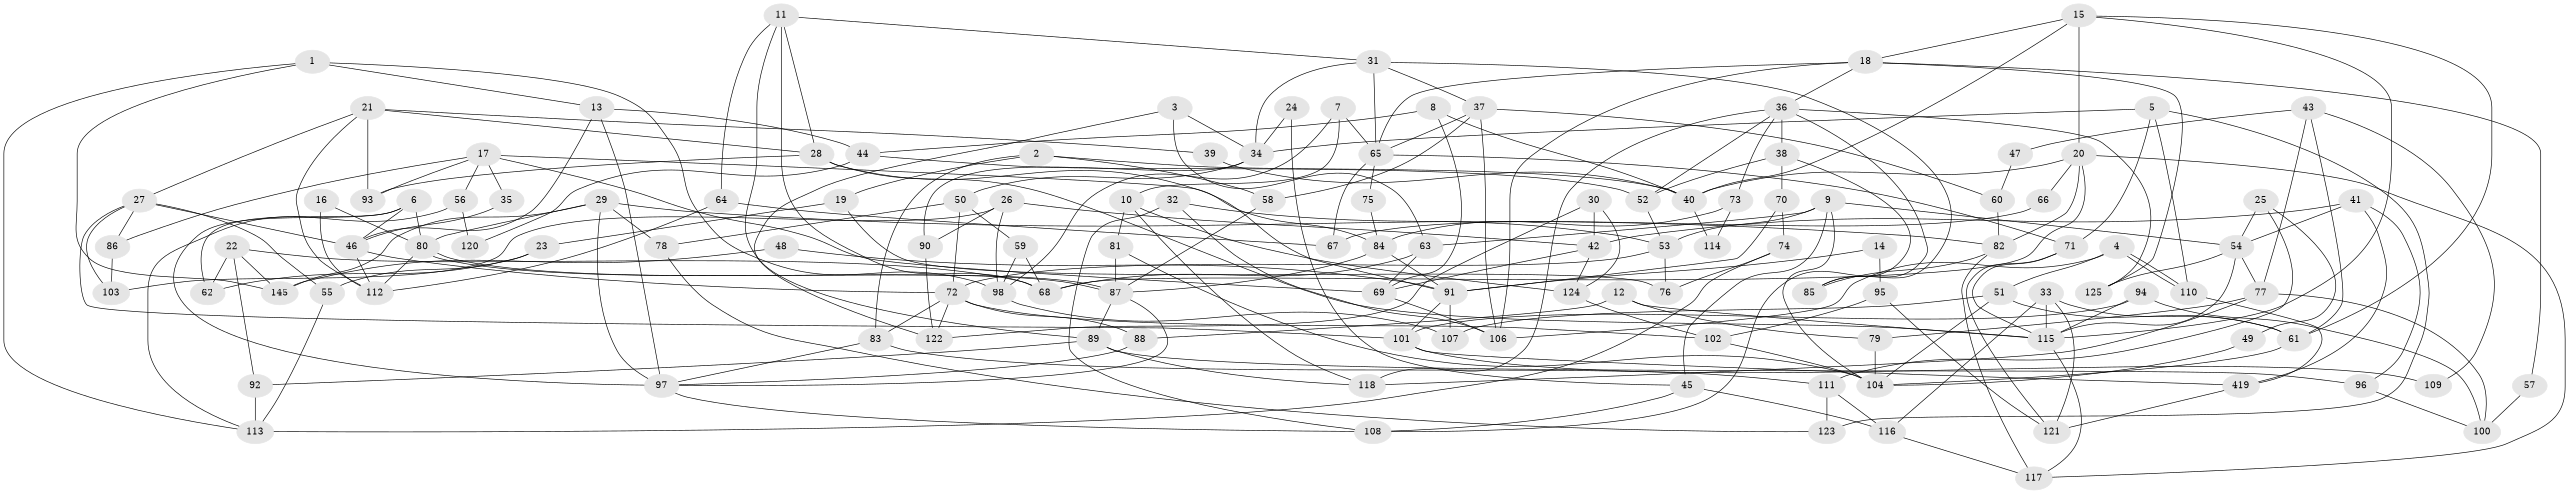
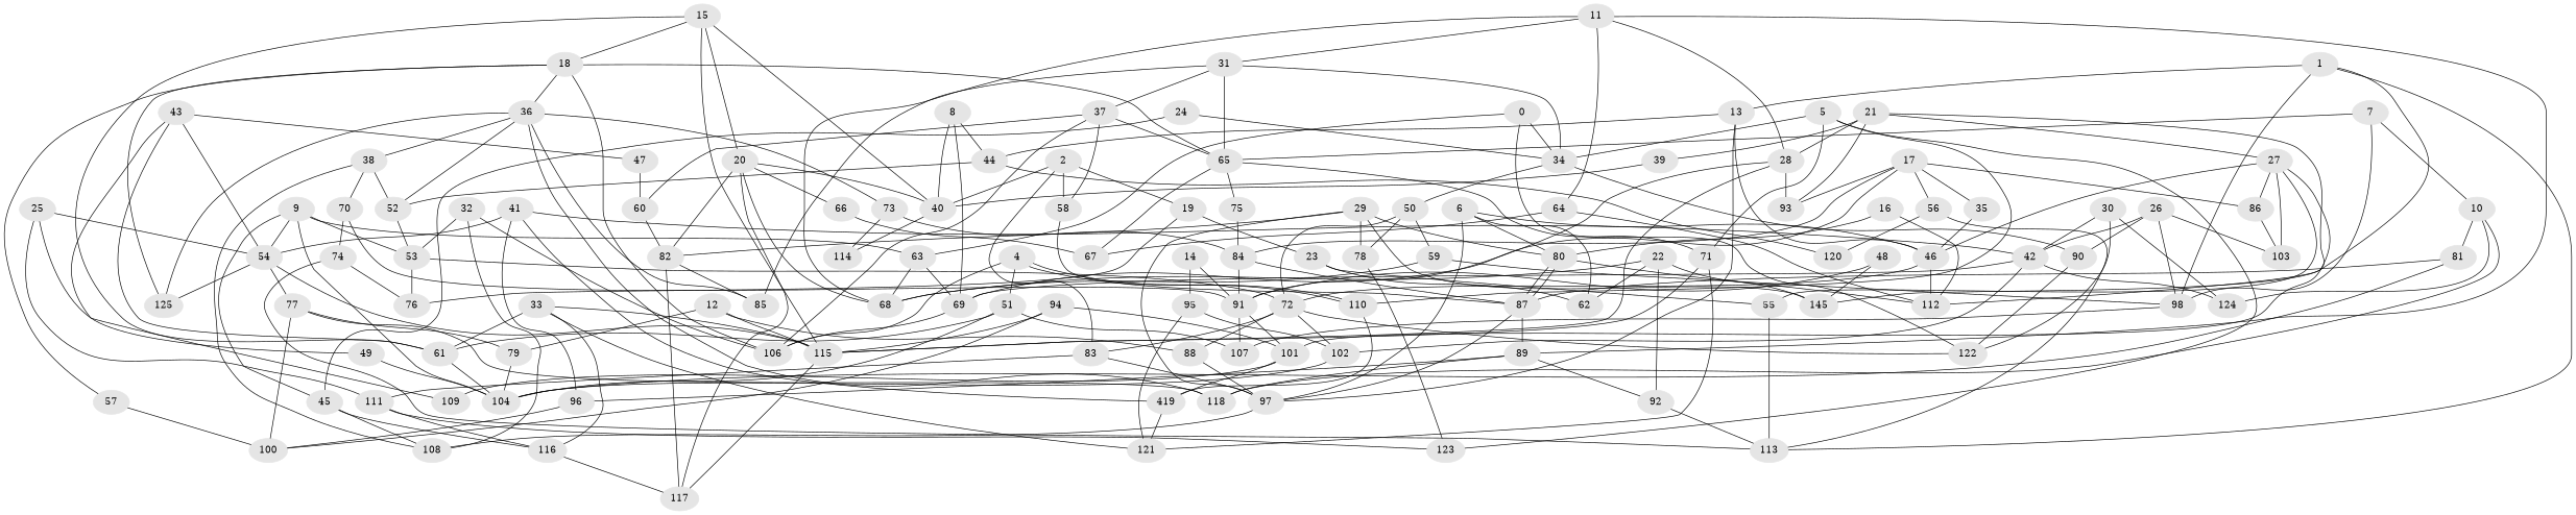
  graph {
    node [color=gray90 style=filled]
    1
    13
    98
    n4 [label=145]
    113
    46
    97
    44
    107
    2
    19
    40
    58
    83
    23
    76
    114
    87
    111
-   3
+   3 [label=0]
    34
    63
    122
    90
    50
    69
    68
    4
    51
    106
    110
    104
    61
    n34 [label=419]
    5
    71
    123
    115
    121
    6
    62
    80
    112
    72
    108
    7
    10
    65
    81
    118
    124
    67
    75
    8
    52
    120
    9
    45
    53
    54
    116
    125
    77
    11
    28
    31
    64
    89
    91
    93
    37
    85
    92
    96
    12
    79
    88
    117
    14
    95
    101
    102
    15
    18
    20
    36
    57
    66
    82
    16
    17
    35
    56
    84
    86
    103
    38
    73
    100
    55
    21
    27
    39
    22
    24
    25
    49
    26
    42
    109
    29
    78
    30
    60
    32
    33
    59
    70
    74
    41
    43
    47
    48
    94
    1 -- 13
    1 -- 98
    1 -- n4
    1 -- 113
    13 -- 46
    13 -- 97
    13 -- 44
    98 -- 107
    46 -- 112
    46 -- 72
    97 -- 108
    44 -- 52
    44 -- 120
    2 -- 19
    2 -- 40
    2 -- 58
    2 -- 83
    19 -- 23
    19 -- 76
    40 -- 114
    58 -- 87
    83 -- 97
    83 -- 111
    23 -- 62
    23 -- 55
    87 -- 97
    87 -- 89
    111 -- 123
    111 -- 116
    3 -- 34
    3 -- 63
    3 -- 122
    34 -- 90
    34 -- 50
    63 -- 69
    63 -- 68
    90 -- 122
    50 -- 72
    50 -- 78
    50 -- 59
    69 -- 106
    4 -- 51
    4 -- 106
    4 -- 110
    4 -- 110
    51 -- 107
    51 -- 104
    51 -- 61
    110 -- n34
    61 -- 104
    n34 -- 121
    5 -- 34
    5 -- 110
    5 -- 71
    5 -- 123
    71 -- 115
    71 -- 121
    115 -- 117
    6 -- 46
    6 -- 97
    6 -- 62
    6 -- 80
    80 -- 87
    80 -- 87
    80 -- 112
    72 -- 83
    72 -- 122
    72 -- 88
    72 -- 102
    7 -- 98
    7 -- 10
    7 -- 65
    10 -- 81
    10 -- 118
    10 -- 124
    65 -- 71
    65 -- 67
    65 -- 75
    81 -- 87
    81 -- 104
    75 -- 84
    8 -- 44
    8 -- 40
    8 -- 69
    52 -- 53
    9 -- 63
    9 -- 104
    9 -- 45
    9 -- 53
    9 -- 54
    45 -- 108
    45 -- 116
    53 -- 76
    53 -- 72
    54 -- 115
    54 -- 125
    54 -- 77
    116 -- 117
    77 -- 118
    77 -- 79
    77 -- 100
    11 -- 68
    11 -- 28
    11 -- 31
    11 -- 64
    11 -- 89
    28 -- 115
    28 -- 91
    28 -- 93
    31 -- 34
    31 -- 65
    31 -- 37
    31 -- 85
    64 -- 112
    64 -- 67
    89 -- 118
    89 -- 92
    89 -- 96
    91 -- 107
    91 -- 101
    37 -- 58
    37 -- 106
    37 -- 65
    37 -- 60
    92 -- 113
    96 -- 100
    12 -- 115
    12 -- 79
    12 -- 88
    79 -- 104
    88 -- 97
    14 -- 91
    14 -- 95
    95 -- 121
    95 -- 102
    101 -- n34
    101 -- 109
    102 -- 104
    15 -- 40
    15 -- 61
    15 -- 115
    15 -- 18
    15 -- 20
    18 -- 106
    18 -- 65
    18 -- 125
    18 -- 36
    18 -- 57
    20 -- 40
    20 -- 68
    20 -- 117
    20 -- 66
    20 -- 82
    36 -- 118
    36 -- 52
    36 -- 125
    36 -- 85
    36 -- 38
    36 -- 73
    57 -- 100
    66 -- 67
    82 -- 85
    82 -- 117
    16 -- 80
    16 -- 112
    17 -- 69
    17 -- 93
    17 -- 35
    17 -- 56
    17 -- 84
    17 -- 86
    35 -- 46
    56 -- 113
    56 -- 120
    84 -- 87
    84 -- 91
    86 -- 103
    38 -- 108
    38 -- 52
    38 -- 70
    73 -- 114
    73 -- 84
    55 -- 113
    21 -- 112
    21 -- 28
    21 -- 93
    21 -- 27
    21 -- 39
    27 -- 46
    27 -- 101
    27 -- 86
    27 -- 103
    27 -- 55
    39 -- 40
    22 -- n4
    22 -- 68
    22 -- 62
    22 -- 92
    24 -- 34
    24 -- 45
    25 -- 111
    25 -- 54
    25 -- 49
    49 -- 104
    26 -- 98
    26 -- 90
    26 -- 103
    26 -- 42
    42 -- 69
    42 -- 124
-   124 -- 102
+   42 -- 102
    29 -- n4
    29 -- 97
    29 -- 80
    29 -- 82
    29 -- 78
    78 -- 123
    30 -- 122
    30 -- 124
    30 -- 42
    60 -- 82
    32 -- 106
    32 -- 108
    32 -- 53
    33 -- 61
    33 -- 115
    33 -- 121
    33 -- 116
    59 -- 98
    59 -- 68
    70 -- 91
    70 -- 74
    74 -- 113
    74 -- 76
    41 -- n34
    41 -- 54
    41 -- 96
    41 -- 42
    43 -- 61
-   43 -- 77
+   43 -- 54
    43 -- 109
    43 -- 47
    47 -- 60
    48 -- n4
    48 -- 91
    94 -- 115
    94 -- 101
    94 -- 100
  }
